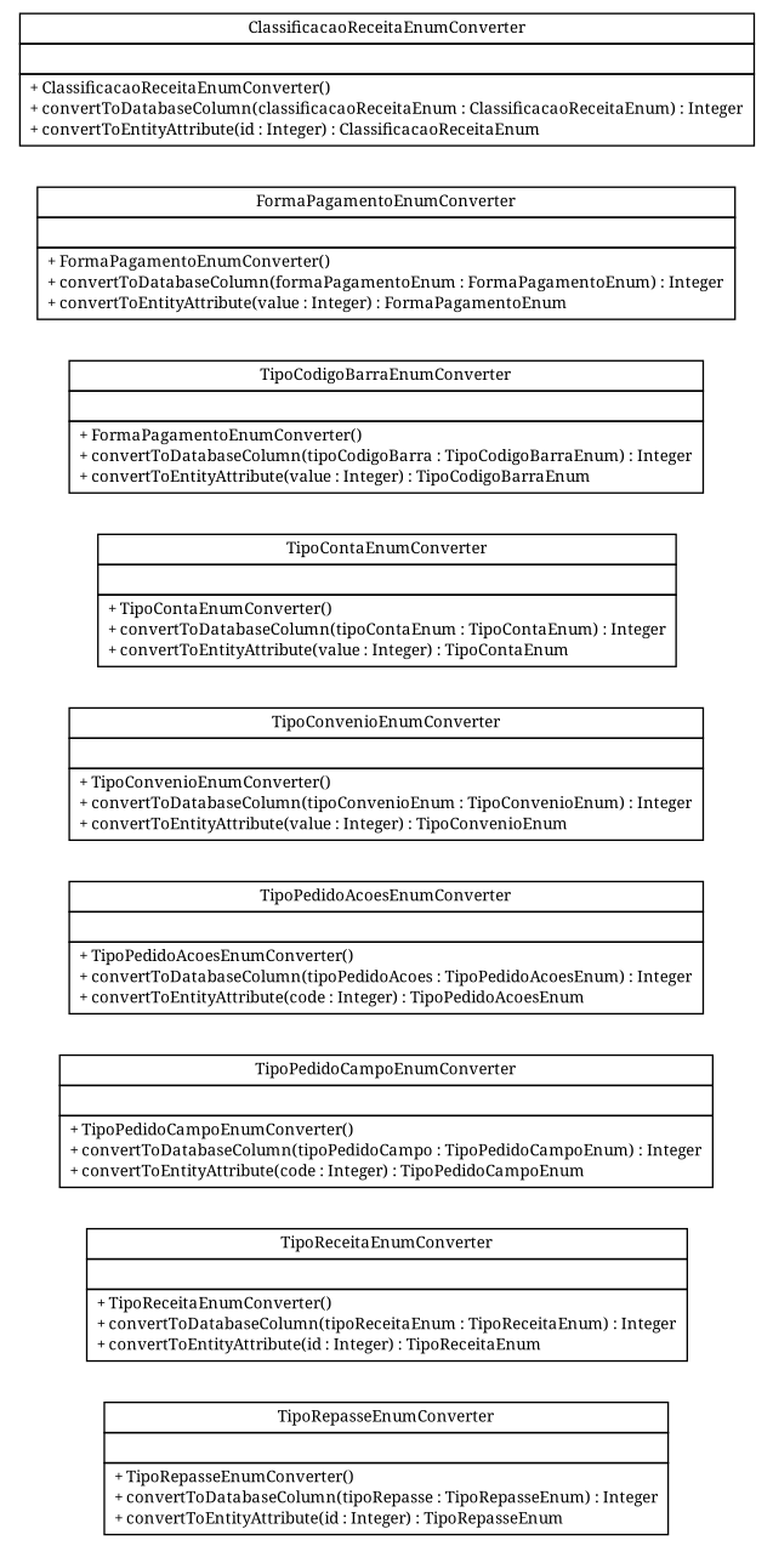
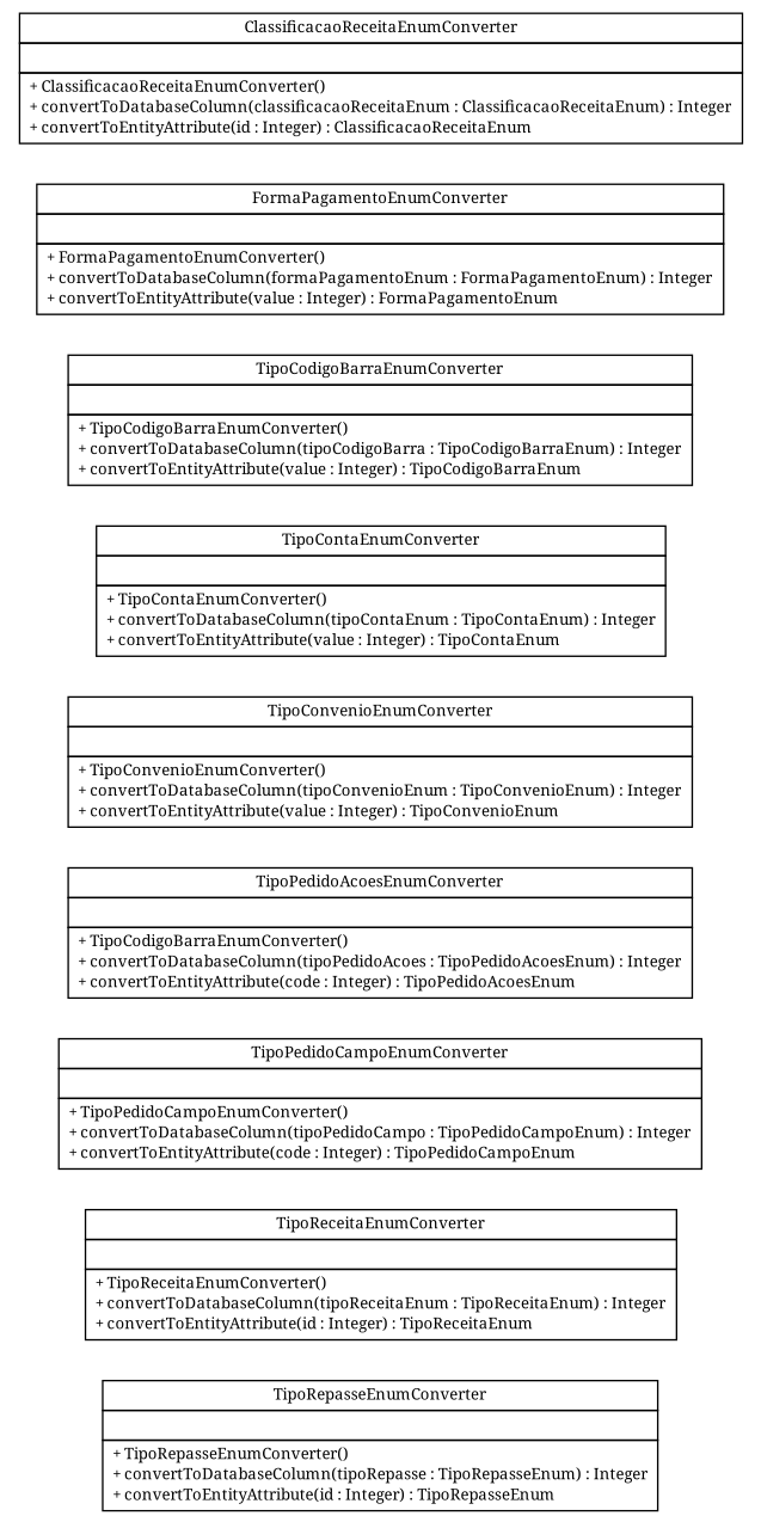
  digraph {
    nodesep=0.25
    ranksep=0.5
    rankdir=LR
    fontname="Noto Serif"
    node [fontcolor=black fontname="Noto Serif" fontsize=10.0 shape=plaintext]
    n1 [label=<<table title="br.gov.to.sefaz.arr.parametros.persistence.converter.TipoRepasseEnumConverter" border="0" cellborder="1" cellspacing="0" cellpadding="2" port="p" href="./TipoRepasseEnumConverter.html"> 		<tr><td><table border="0" cellspacing="0" cellpadding="1"> <tr><td align="center" balign="center"> TipoRepasseEnumConverter </td></tr> 		</table></td></tr> 		<tr><td><table border="0" cellspacing="0" cellpadding="1"> <tr><td align="left" balign="left">  </td></tr> 		</table></td></tr> 		<tr><td><table border="0" cellspacing="0" cellpadding="1"> <tr><td align="left" balign="left"> + TipoRepasseEnumConverter() </td></tr> <tr><td align="left" balign="left"> + convertToDatabaseColumn(tipoRepasse : TipoRepasseEnum) : Integer </td></tr> <tr><td align="left" balign="left"> + convertToEntityAttribute(id : Integer) : TipoRepasseEnum </td></tr> 		</table></td></tr> 		</table>>]
    n2 [label=<<table title="br.gov.to.sefaz.arr.parametros.persistence.converter.TipoReceitaEnumConverter" border="0" cellborder="1" cellspacing="0" cellpadding="2" port="p" href="./TipoReceitaEnumConverter.html"> 		<tr><td><table border="0" cellspacing="0" cellpadding="1"> <tr><td align="center" balign="center"> TipoReceitaEnumConverter </td></tr> 		</table></td></tr> 		<tr><td><table border="0" cellspacing="0" cellpadding="1"> <tr><td align="left" balign="left">  </td></tr> 		</table></td></tr> 		<tr><td><table border="0" cellspacing="0" cellpadding="1"> <tr><td align="left" balign="left"> + TipoReceitaEnumConverter() </td></tr> <tr><td align="left" balign="left"> + convertToDatabaseColumn(tipoReceitaEnum : TipoReceitaEnum) : Integer </td></tr> <tr><td align="left" balign="left"> + convertToEntityAttribute(id : Integer) : TipoReceitaEnum </td></tr> 		</table></td></tr> 		</table>>]
    n3 [label=<<table title="br.gov.to.sefaz.arr.parametros.persistence.converter.TipoPedidoCampoEnumConverter" border="0" cellborder="1" cellspacing="0" cellpadding="2" port="p" href="./TipoPedidoCampoEnumConverter.html"> 		<tr><td><table border="0" cellspacing="0" cellpadding="1"> <tr><td align="center" balign="center"> TipoPedidoCampoEnumConverter </td></tr> 		</table></td></tr> 		<tr><td><table border="0" cellspacing="0" cellpadding="1"> <tr><td align="left" balign="left">  </td></tr> 		</table></td></tr> 		<tr><td><table border="0" cellspacing="0" cellpadding="1"> <tr><td align="left" balign="left"> + TipoPedidoCampoEnumConverter() </td></tr> <tr><td align="left" balign="left"> + convertToDatabaseColumn(tipoPedidoCampo : TipoPedidoCampoEnum) : Integer </td></tr> <tr><td align="left" balign="left"> + convertToEntityAttribute(code : Integer) : TipoPedidoCampoEnum </td></tr> 		</table></td></tr> 		</table>>]
-   n4 [label=<<table title="br.gov.to.sefaz.arr.parametros.persistence.converter.TipoPedidoAcoesEnumConverter" border="0" cellborder="1" cellspacing="0" cellpadding="2" port="p" href="./TipoPedidoAcoesEnumConverter.html"> 		<tr><td><table border="0" cellspacing="0" cellpadding="1"> <tr><td align="center" balign="center"> TipoPedidoAcoesEnumConverter </td></tr> 		</table></td></tr> 		<tr><td><table border="0" cellspacing="0" cellpadding="1"> <tr><td align="left" balign="left">  </td></tr> 		</table></td></tr> 		<tr><td><table border="0" cellspacing="0" cellpadding="1"> <tr><td align="left" balign="left"> + TipoPedidoAcoesEnumConverter() </td></tr> <tr><td align="left" balign="left"> + convertToDatabaseColumn(tipoPedidoAcoes : TipoPedidoAcoesEnum) : Integer </td></tr> <tr><td align="left" balign="left"> + convertToEntityAttribute(code : Integer) : TipoPedidoAcoesEnum </td></tr> 		</table></td></tr> 		</table>>]
+   n4 [label=<<table title="br.gov.to.sefaz.arr.parametros.persistence.converter.TipoPedidoAcoesEnumConverter" border="0" cellborder="1" cellspacing="0" cellpadding="2" port="p" href="./TipoPedidoAcoesEnumConverter.html"> 		<tr><td><table border="0" cellspacing="0" cellpadding="1"> <tr><td align="center" balign="center"> TipoPedidoAcoesEnumConverter </td></tr> 		</table></td></tr> 		<tr><td><table border="0" cellspacing="0" cellpadding="1"> <tr><td align="left" balign="left">  </td></tr> 		</table></td></tr> 		<tr><td><table border="0" cellspacing="0" cellpadding="1"> <tr><td align="left" balign="left"> + TipoCodigoBarraEnumConverter() </td></tr> <tr><td align="left" balign="left"> + convertToDatabaseColumn(tipoPedidoAcoes : TipoPedidoAcoesEnum) : Integer </td></tr> <tr><td align="left" balign="left"> + convertToEntityAttribute(code : Integer) : TipoPedidoAcoesEnum </td></tr> 		</table></td></tr> 		</table>>]
    n5 [label=<<table title="br.gov.to.sefaz.arr.parametros.persistence.converter.TipoConvenioEnumConverter" border="0" cellborder="1" cellspacing="0" cellpadding="2" port="p" href="./TipoConvenioEnumConverter.html"> 		<tr><td><table border="0" cellspacing="0" cellpadding="1"> <tr><td align="center" balign="center"> TipoConvenioEnumConverter </td></tr> 		</table></td></tr> 		<tr><td><table border="0" cellspacing="0" cellpadding="1"> <tr><td align="left" balign="left">  </td></tr> 		</table></td></tr> 		<tr><td><table border="0" cellspacing="0" cellpadding="1"> <tr><td align="left" balign="left"> + TipoConvenioEnumConverter() </td></tr> <tr><td align="left" balign="left"> + convertToDatabaseColumn(tipoConvenioEnum : TipoConvenioEnum) : Integer </td></tr> <tr><td align="left" balign="left"> + convertToEntityAttribute(value : Integer) : TipoConvenioEnum </td></tr> 		</table></td></tr> 		</table>>]
    n6 [label=<<table title="br.gov.to.sefaz.arr.parametros.persistence.converter.TipoContaEnumConverter" border="0" cellborder="1" cellspacing="0" cellpadding="2" port="p" href="./TipoContaEnumConverter.html"> 		<tr><td><table border="0" cellspacing="0" cellpadding="1"> <tr><td align="center" balign="center"> TipoContaEnumConverter </td></tr> 		</table></td></tr> 		<tr><td><table border="0" cellspacing="0" cellpadding="1"> <tr><td align="left" balign="left">  </td></tr> 		</table></td></tr> 		<tr><td><table border="0" cellspacing="0" cellpadding="1"> <tr><td align="left" balign="left"> + TipoContaEnumConverter() </td></tr> <tr><td align="left" balign="left"> + convertToDatabaseColumn(tipoContaEnum : TipoContaEnum) : Integer </td></tr> <tr><td align="left" balign="left"> + convertToEntityAttribute(value : Integer) : TipoContaEnum </td></tr> 		</table></td></tr> 		</table>>]
-   n7 [label=<<table title="br.gov.to.sefaz.arr.parametros.persistence.converter.TipoCodigoBarraEnumConverter" border="0" cellborder="1" cellspacing="0" cellpadding="2" port="p" href="./TipoCodigoBarraEnumConverter.html"> 		<tr><td><table border="0" cellspacing="0" cellpadding="1"> <tr><td align="center" balign="center"> TipoCodigoBarraEnumConverter </td></tr> 		</table></td></tr> 		<tr><td><table border="0" cellspacing="0" cellpadding="1"> <tr><td align="left" balign="left">  </td></tr> 		</table></td></tr> 		<tr><td><table border="0" cellspacing="0" cellpadding="1"> <tr><td align="left" balign="left"> + FormaPagamentoEnumConverter() </td></tr> <tr><td align="left" balign="left"> + convertToDatabaseColumn(tipoCodigoBarra : TipoCodigoBarraEnum) : Integer </td></tr> <tr><td align="left" balign="left"> + convertToEntityAttribute(value : Integer) : TipoCodigoBarraEnum </td></tr> 		</table></td></tr> 		</table>>]
+   n7 [label=<<table title="br.gov.to.sefaz.arr.parametros.persistence.converter.TipoCodigoBarraEnumConverter" border="0" cellborder="1" cellspacing="0" cellpadding="2" port="p" href="./TipoCodigoBarraEnumConverter.html"> 		<tr><td><table border="0" cellspacing="0" cellpadding="1"> <tr><td align="center" balign="center"> TipoCodigoBarraEnumConverter </td></tr> 		</table></td></tr> 		<tr><td><table border="0" cellspacing="0" cellpadding="1"> <tr><td align="left" balign="left">  </td></tr> 		</table></td></tr> 		<tr><td><table border="0" cellspacing="0" cellpadding="1"> <tr><td align="left" balign="left"> + TipoCodigoBarraEnumConverter() </td></tr> <tr><td align="left" balign="left"> + convertToDatabaseColumn(tipoCodigoBarra : TipoCodigoBarraEnum) : Integer </td></tr> <tr><td align="left" balign="left"> + convertToEntityAttribute(value : Integer) : TipoCodigoBarraEnum </td></tr> 		</table></td></tr> 		</table>>]
    n8 [label=<<table title="br.gov.to.sefaz.arr.parametros.persistence.converter.FormaPagamentoEnumConverter" border="0" cellborder="1" cellspacing="0" cellpadding="2" port="p" href="./FormaPagamentoEnumConverter.html"> 		<tr><td><table border="0" cellspacing="0" cellpadding="1"> <tr><td align="center" balign="center"> FormaPagamentoEnumConverter </td></tr> 		</table></td></tr> 		<tr><td><table border="0" cellspacing="0" cellpadding="1"> <tr><td align="left" balign="left">  </td></tr> 		</table></td></tr> 		<tr><td><table border="0" cellspacing="0" cellpadding="1"> <tr><td align="left" balign="left"> + FormaPagamentoEnumConverter() </td></tr> <tr><td align="left" balign="left"> + convertToDatabaseColumn(formaPagamentoEnum : FormaPagamentoEnum) : Integer </td></tr> <tr><td align="left" balign="left"> + convertToEntityAttribute(value : Integer) : FormaPagamentoEnum </td></tr> 		</table></td></tr> 		</table>>]
    n9 [label=<<table title="br.gov.to.sefaz.arr.parametros.persistence.converter.ClassificacaoReceitaEnumConverter" border="0" cellborder="1" cellspacing="0" cellpadding="2" port="p" href="./ClassificacaoReceitaEnumConverter.html"> 		<tr><td><table border="0" cellspacing="0" cellpadding="1"> <tr><td align="center" balign="center"> ClassificacaoReceitaEnumConverter </td></tr> 		</table></td></tr> 		<tr><td><table border="0" cellspacing="0" cellpadding="1"> <tr><td align="left" balign="left">  </td></tr> 		</table></td></tr> 		<tr><td><table border="0" cellspacing="0" cellpadding="1"> <tr><td align="left" balign="left"> + ClassificacaoReceitaEnumConverter() </td></tr> <tr><td align="left" balign="left"> + convertToDatabaseColumn(classificacaoReceitaEnum : ClassificacaoReceitaEnum) : Integer </td></tr> <tr><td align="left" balign="left"> + convertToEntityAttribute(id : Integer) : ClassificacaoReceitaEnum </td></tr> 		</table></td></tr> 		</table>>]
  }
